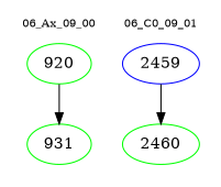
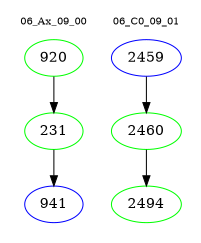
  digraph {
    node [color=green]
    edge [color=black]
-   n1 [label=931]
+   n1 [label=231]
    n2 [label=920]
+   n3 [color=blue label=941]
    n4 [label=2460]
    n5 [color=blue label=2459]
+   n6 [label=2494]
    subgraph cluster_1 {
      color=white
      fontsize=10
      label="06_Ax_09_00"
      n1
      n2
+     n3
    }
    subgraph cluster_2 {
      color=white
      fontsize=10
      label="06_C0_09_01"
      n4
      n5
+     n6
    }
+   n1 -> n3
    n2 -> n1
+   n4 -> n6
    n5 -> n4
  }
